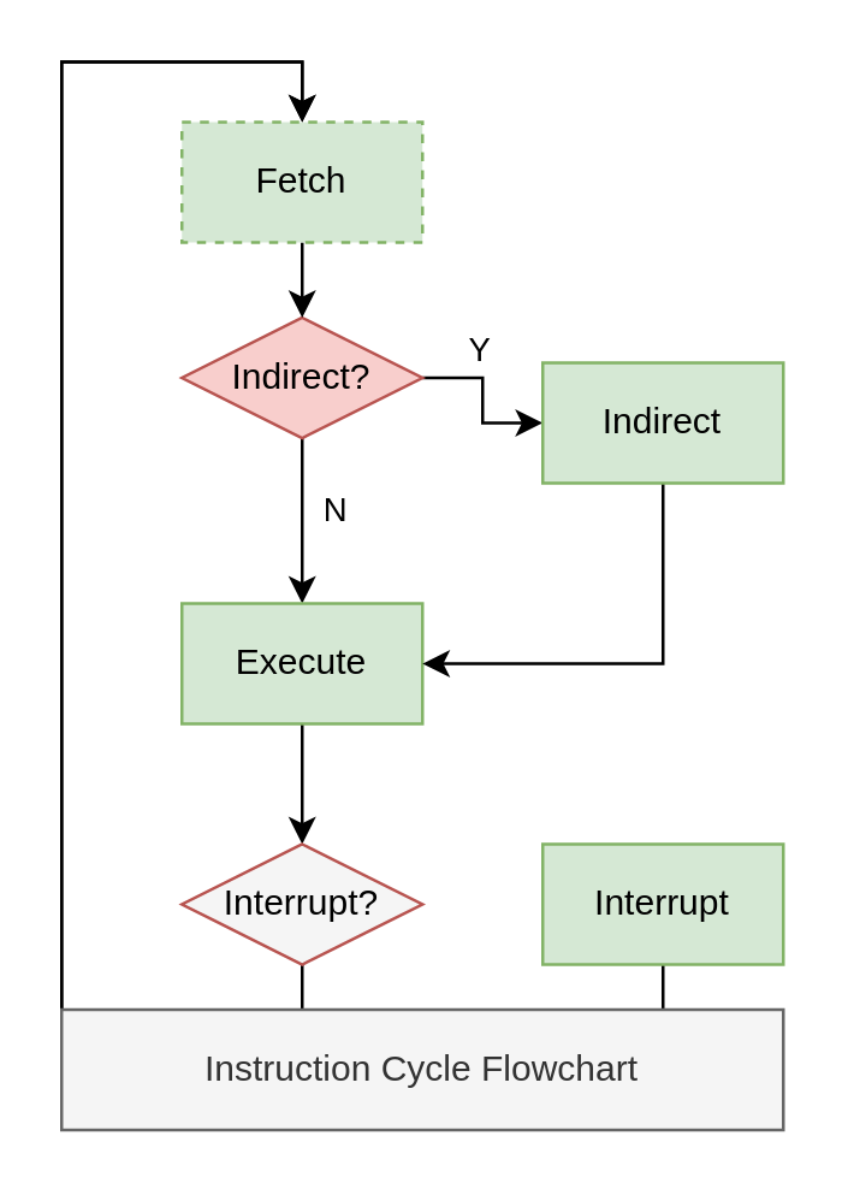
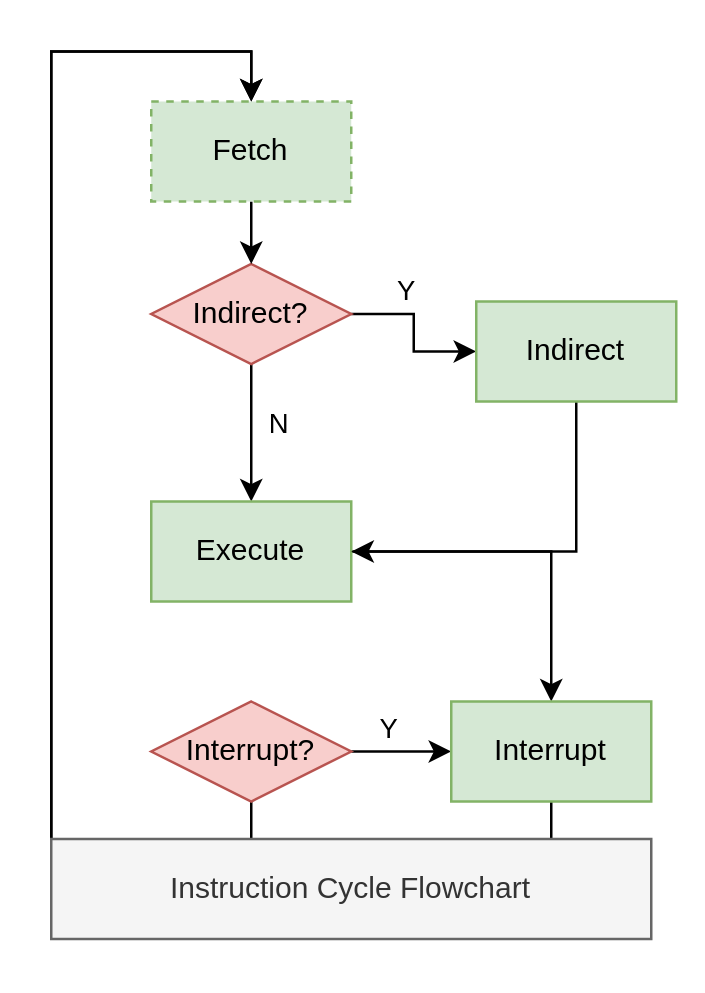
  <mxCell id="0" />
  <mxCell id="1" parent="0" />
  <mxCell id="2" value="" style="edgeStyle=orthogonalEdgeStyle;rounded=0;orthogonalLoop=1;jettySize=auto;html=1;" edge="1" parent="1" source="6" target="10"><mxGeometry relative="1" as="geometry" /></mxCell>
  <mxCell id="3" value="N" style="edgeLabel;html=1;align=center;verticalAlign=middle;resizable=0;points=[];" vertex="1" connectable="0" parent="2"><mxGeometry x="-0.15" relative="1" as="geometry"><mxPoint x="10" as="offset" /></mxGeometry></mxCell>
  <mxCell id="4" value="" style="edgeStyle=orthogonalEdgeStyle;rounded=0;orthogonalLoop=1;jettySize=auto;html=1;" edge="1" parent="1" source="6" target="17"><mxGeometry relative="1" as="geometry" /></mxCell>
  <mxCell id="5" value="Y" style="edgeLabel;html=1;align=center;verticalAlign=middle;resizable=0;points=[];" vertex="1" connectable="0" parent="4"><mxGeometry x="-0.35" relative="1" as="geometry"><mxPoint y="-10" as="offset" /></mxGeometry></mxCell>
  <mxCell id="6" value="Indirect?" style="rhombus;whiteSpace=wrap;html=1;fillColor=#f8cecc;strokeColor=#b85450;" vertex="1" parent="1"><mxGeometry x="60" y="105" width="80" height="40" as="geometry" /></mxCell>
  <mxCell id="7" value="" style="edgeStyle=orthogonalEdgeStyle;rounded=0;orthogonalLoop=1;jettySize=auto;html=1;" edge="1" parent="1" source="8" target="6"><mxGeometry relative="1" as="geometry" /></mxCell>
  <mxCell id="8" value="Fetch" style="rounded=0;whiteSpace=wrap;html=1;fillColor=#d5e8d4;strokeColor=#82b366;dashed=1;" vertex="1" parent="1"><mxGeometry x="60" y="40" width="80" height="40" as="geometry" /></mxCell>
- <mxCell id="9" value="" style="edgeStyle=orthogonalEdgeStyle;rounded=0;orthogonalLoop=1;jettySize=auto;html=1;" edge="1" parent="1" source="10" target="15"><mxGeometry relative="1" as="geometry" /></mxCell>
+ <mxCell id="9" value="" style="edgeStyle=orthogonalEdgeStyle;rounded=0;orthogonalLoop=1;jettySize=auto;html=1;" edge="1" parent="1" source="10" target="19"><mxGeometry relative="1" as="geometry" /></mxCell>
  <mxCell id="10" value="Execute" style="rounded=0;whiteSpace=wrap;html=1;fillColor=#d5e8d4;strokeColor=#82b366;" vertex="1" parent="1"><mxGeometry x="60" y="200" width="80" height="40" as="geometry" /></mxCell>
+ <mxCell id="11" value="" style="edgeStyle=orthogonalEdgeStyle;rounded=0;orthogonalLoop=1;jettySize=auto;html=1;" edge="1" parent="1" source="15" target="19"><mxGeometry relative="1" as="geometry" /></mxCell>
+ <mxCell id="12" value="Y" style="edgeLabel;html=1;align=center;verticalAlign=middle;resizable=0;points=[];" vertex="1" connectable="0" parent="11"><mxGeometry x="-0.3" y="2" relative="1" as="geometry"><mxPoint y="-8" as="offset" /></mxGeometry></mxCell>
  <mxCell id="13" style="edgeStyle=orthogonalEdgeStyle;rounded=0;orthogonalLoop=1;jettySize=auto;html=1;exitX=0.5;exitY=1;exitDx=0;exitDy=0;entryX=0.5;entryY=0;entryDx=0;entryDy=0;" edge="1" parent="1" source="15" target="8"><mxGeometry relative="1" as="geometry"><Array as="points"><mxPoint x="100" y="360" /><mxPoint x="20" y="360" /><mxPoint x="20" y="20" /><mxPoint x="100" y="20" /></Array></mxGeometry></mxCell>
  <mxCell id="14" value="N" style="edgeLabel;html=1;align=center;verticalAlign=middle;resizable=0;points=[];" vertex="1" connectable="0" parent="13"><mxGeometry x="-0.936" relative="1" as="geometry"><mxPoint x="10" as="offset" /></mxGeometry></mxCell>
- <mxCell id="15" value="Interrupt?" style="rhombus;whiteSpace=wrap;html=1;fillColor=#f5f5f5;strokeColor=#b85450;" vertex="1" parent="1"><mxGeometry x="60" y="280" width="80" height="40" as="geometry" /></mxCell>
+ <mxCell id="15" value="Interrupt?" style="rhombus;whiteSpace=wrap;html=1;fillColor=#f8cecc;strokeColor=#b85450;" vertex="1" parent="1"><mxGeometry x="60" y="280" width="80" height="40" as="geometry" /></mxCell>
  <mxCell id="16" style="edgeStyle=orthogonalEdgeStyle;rounded=0;orthogonalLoop=1;jettySize=auto;html=1;exitX=0.5;exitY=1;exitDx=0;exitDy=0;entryX=1;entryY=0.5;entryDx=0;entryDy=0;" edge="1" parent="1" source="17" target="10"><mxGeometry relative="1" as="geometry" /></mxCell>
- <mxCell id="17" value="Indirect" style="rounded=0;whiteSpace=wrap;html=1;fillColor=#d5e8d4;strokeColor=#82b366;" vertex="1" parent="1"><mxGeometry x="180" y="120" width="80" height="40" as="geometry" /></mxCell>
+ <mxCell id="17" value="Indirect" style="rounded=0;whiteSpace=wrap;html=1;fillColor=#d5e8d4;strokeColor=#82b366;" vertex="1" parent="1"><mxGeometry x="190" y="120" width="80" height="40" as="geometry" /></mxCell>
  <mxCell id="18" style="edgeStyle=orthogonalEdgeStyle;rounded=0;orthogonalLoop=1;jettySize=auto;html=1;exitX=0.5;exitY=1;exitDx=0;exitDy=0;entryX=0.5;entryY=0;entryDx=0;entryDy=0;" edge="1" parent="1" source="19" target="8"><mxGeometry relative="1" as="geometry"><Array as="points"><mxPoint x="220" y="360" /><mxPoint x="20" y="360" /><mxPoint x="20" y="20" /><mxPoint x="100" y="20" /></Array></mxGeometry></mxCell>
  <mxCell id="19" value="Interrupt" style="rounded=0;whiteSpace=wrap;html=1;fillColor=#d5e8d4;strokeColor=#82b366;" vertex="1" parent="1"><mxGeometry x="180" y="280" width="80" height="40" as="geometry" /></mxCell>
  <mxCell id="20" value="Instruction Cycle Flowchart" style="rounded=0;whiteSpace=wrap;html=1;fillColor=#f5f5f5;fontColor=#333333;strokeColor=#666666;" vertex="1" parent="1"><mxGeometry x="20" y="335" width="240" height="40" as="geometry" /></mxCell>
